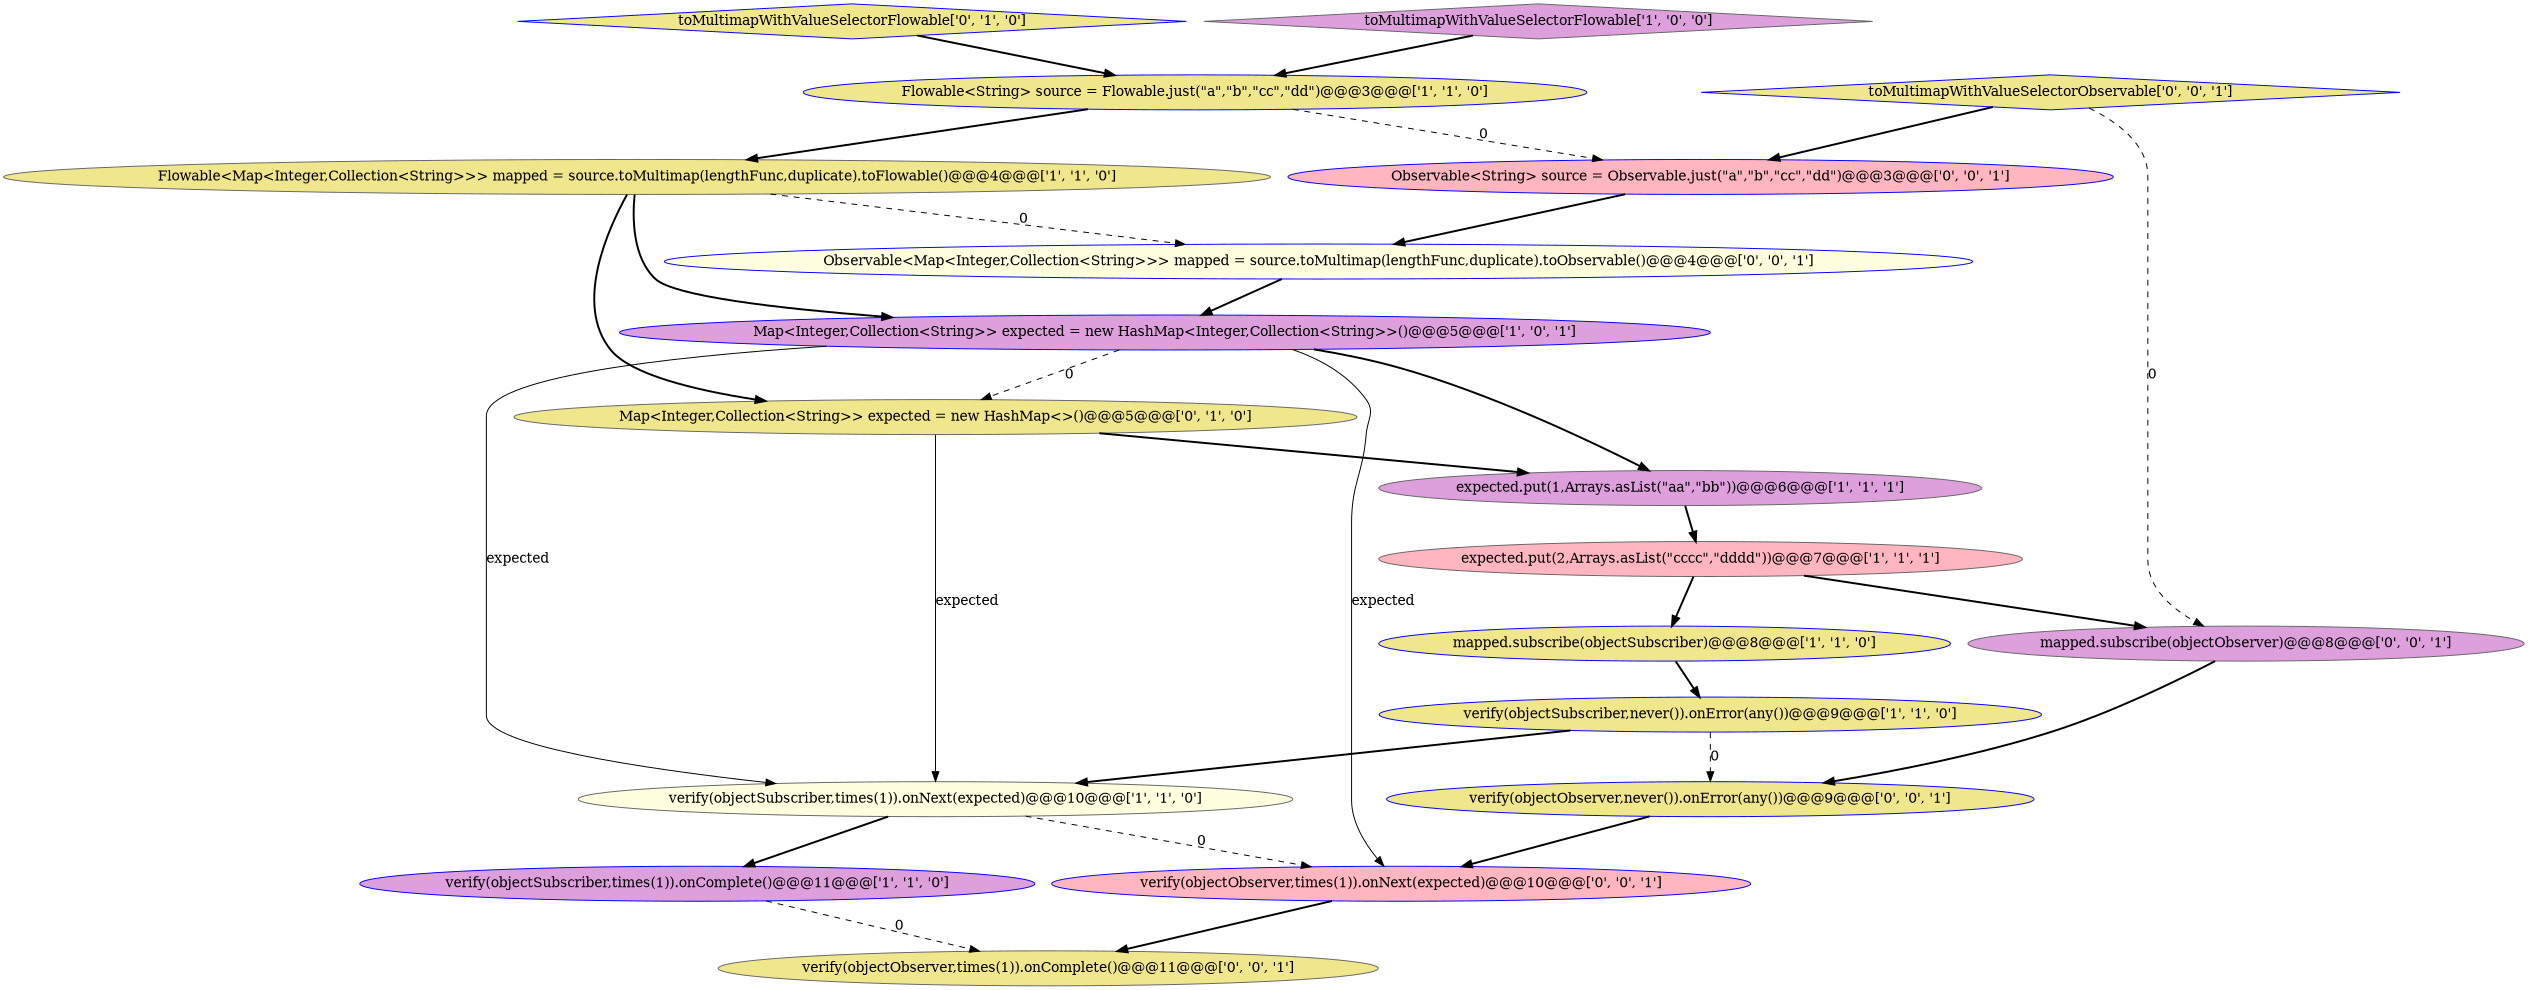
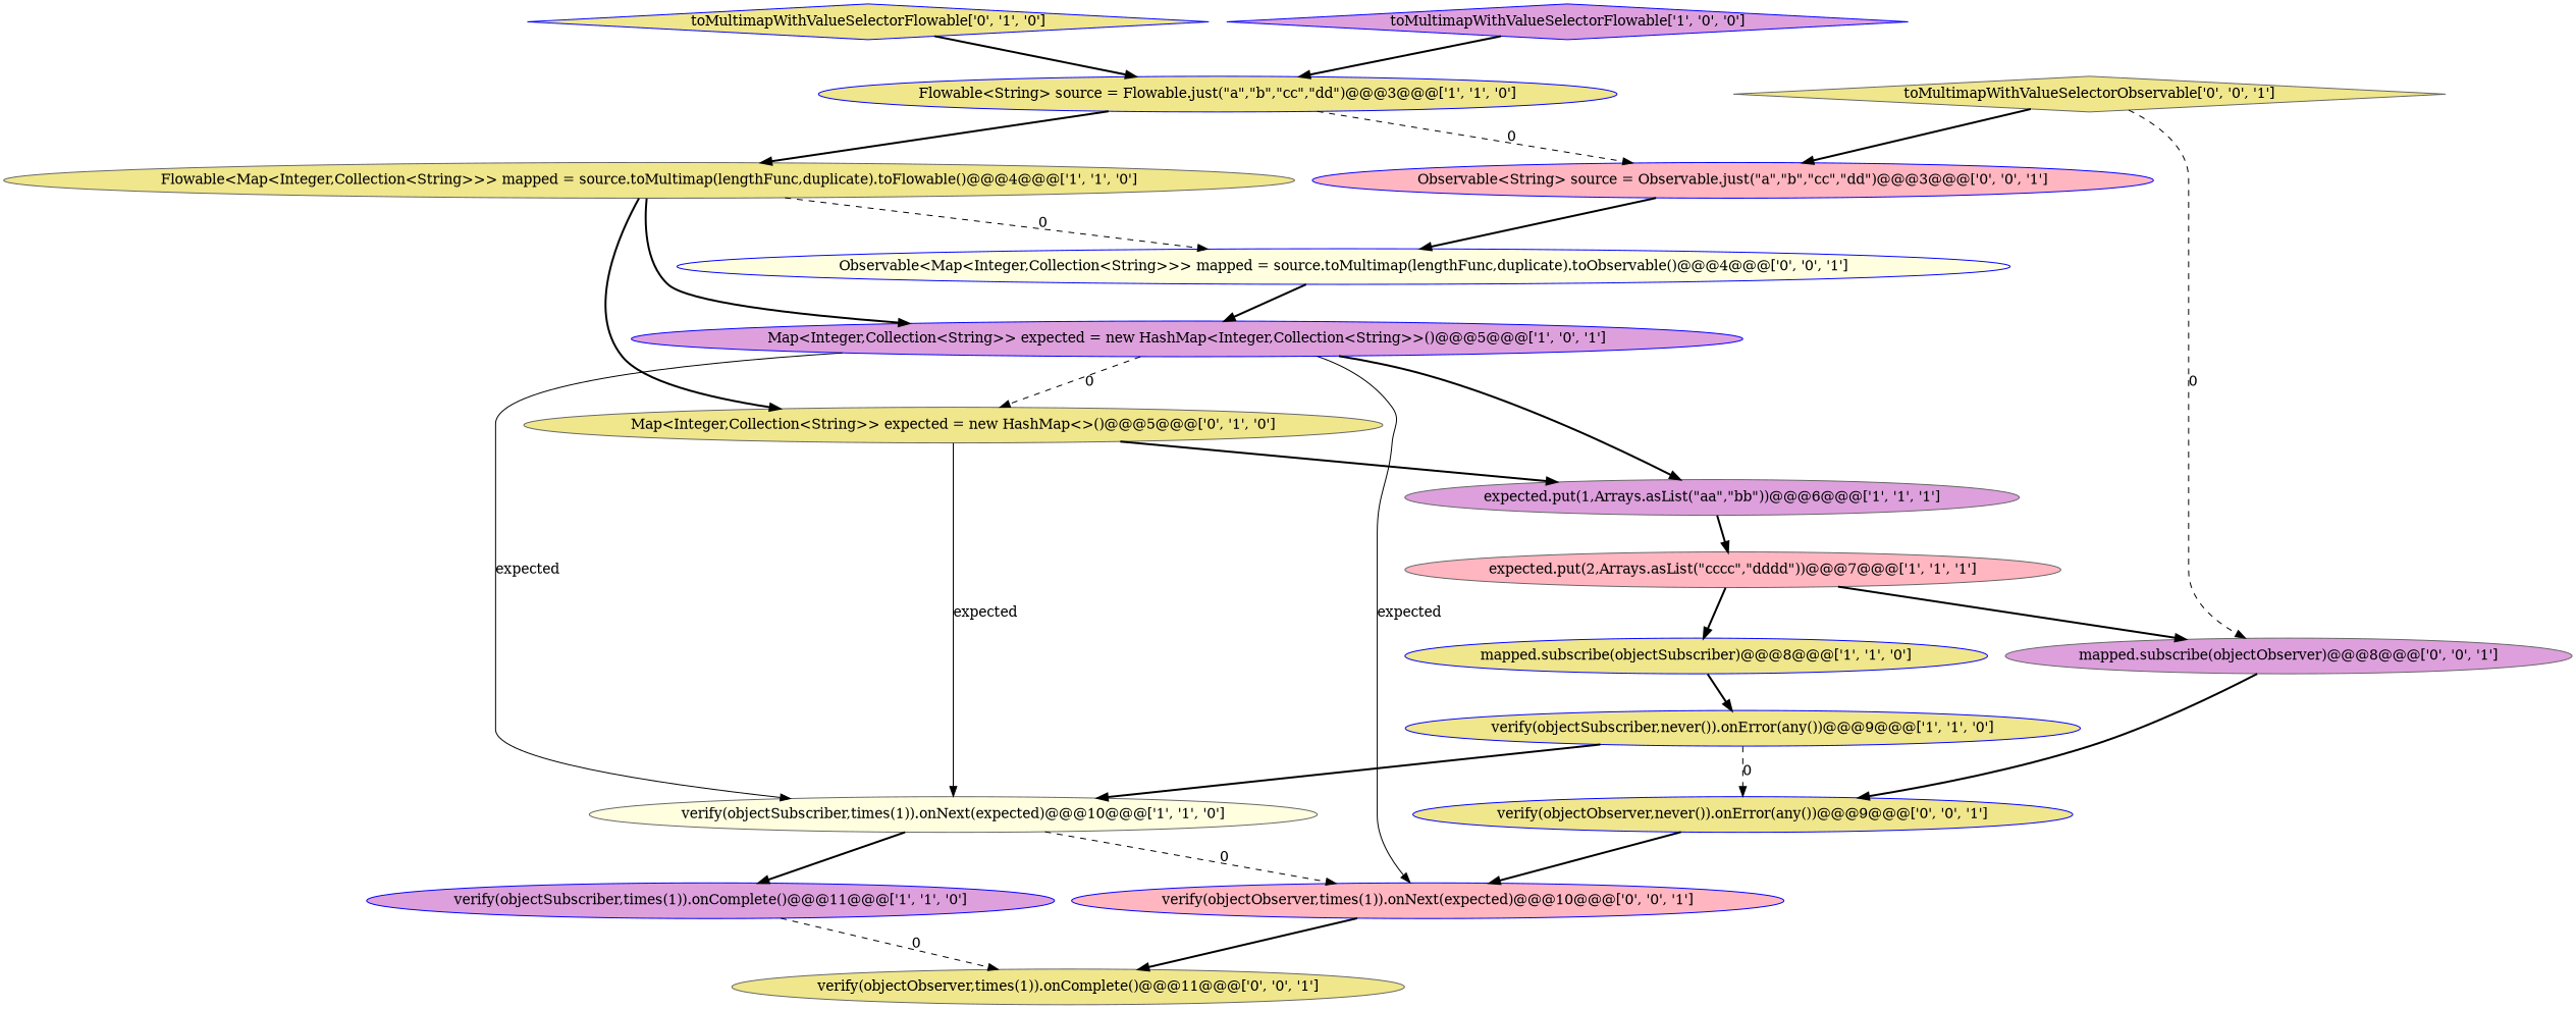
  digraph {
    node [color=blue fillcolor=khaki shape=ellipse style=filled]
    edge [style=bold]
    n1 [label="verify(objectSubscriber,never()).onError(any())@@@9@@@['1', '1', '0']"]
    n2 [label="verify(objectObserver,never()).onError(any())@@@9@@@['0', '0', '1']"]
    n3 [color=gray40 fillcolor=lightyellow label="verify(objectSubscriber,times(1)).onNext(expected)@@@10@@@['1', '1', '0']"]
    n4 [fillcolor=lightpink label="verify(objectObserver,times(1)).onNext(expected)@@@10@@@['0', '0', '1']"]
    n5 [fillcolor=plum label="verify(objectSubscriber,times(1)).onComplete()@@@11@@@['1', '1', '0']"]
    n6 [color=gray40 label="verify(objectObserver,times(1)).onComplete()@@@11@@@['0', '0', '1']"]
    n7 [fillcolor=lightpink label="Observable<String> source = Observable.just(\"a\",\"b\",\"cc\",\"dd\")@@@3@@@['0', '0', '1']"]
    n8 [fillcolor=lightyellow label="Observable<Map<Integer,Collection<String>>> mapped = source.toMultimap(lengthFunc,duplicate).toObservable()@@@4@@@['0', '0', '1']"]
    n9 [fillcolor=plum label="Map<Integer,Collection<String>> expected = new HashMap<Integer,Collection<String>>()@@@5@@@['1', '0', '1']"]
    n10 [label="Flowable<String> source = Flowable.just(\"a\",\"b\",\"cc\",\"dd\")@@@3@@@['1', '1', '0']"]
    n11 [color=gray40 label="Flowable<Map<Integer,Collection<String>>> mapped = source.toMultimap(lengthFunc,duplicate).toFlowable()@@@4@@@['1', '1', '0']"]
    n12 [color=gray40 label="Map<Integer,Collection<String>> expected = new HashMap<>()@@@5@@@['0', '1', '0']"]
    n13 [label="mapped.subscribe(objectSubscriber)@@@8@@@['1', '1', '0']"]
    n14 [color=gray40 fillcolor=plum label="mapped.subscribe(objectObserver)@@@8@@@['0', '0', '1']"]
    n15 [color=gray40 fillcolor=plum label="expected.put(1,Arrays.asList(\"aa\",\"bb\"))@@@6@@@['1', '1', '1']"]
    n16 [color=gray40 fillcolor=lightpink label="expected.put(2,Arrays.asList(\"cccc\",\"dddd\"))@@@7@@@['1', '1', '1']"]
-   n17 [label="toMultimapWithValueSelectorObservable['0', '0', '1']" shape=diamond]
+   n17 [color=gray40 label="toMultimapWithValueSelectorObservable['0', '0', '1']" shape=diamond]
    n18 [label="toMultimapWithValueSelectorFlowable['0', '1', '0']" shape=diamond]
-   n19 [color=gray40 fillcolor=plum label="toMultimapWithValueSelectorFlowable['1', '0', '0']" shape=diamond]
+   n19 [fillcolor=plum label="toMultimapWithValueSelectorFlowable['1', '0', '0']" shape=diamond]
    n1 -> n2 [label=0 style=dashed]
    n1 -> n3
    n2 -> n4
    n3 -> n4 [label=0 style=dashed]
    n3 -> n5
    n4 -> n6
    n5 -> n6 [label=0 style=dashed]
    n7 -> n8
    n8 -> n9
    n9 -> n3 [label=expected style=solid]
    n9 -> n4 [label=expected style=solid]
    n9 -> n12 [label=0 style=dashed]
    n9 -> n15
    n10 -> n7 [label=0 style=dashed]
    n10 -> n11
    n11 -> n8 [label=0 style=dashed]
    n11 -> n9
    n11 -> n12
    n12 -> n3 [label=expected style=solid]
    n12 -> n15
    n13 -> n1
    n14 -> n2
    n15 -> n16
    n16 -> n13
    n16 -> n14
    n17 -> n7
    n17 -> n14 [label=0 style=dashed]
    n18 -> n10
    n19 -> n10
  }
